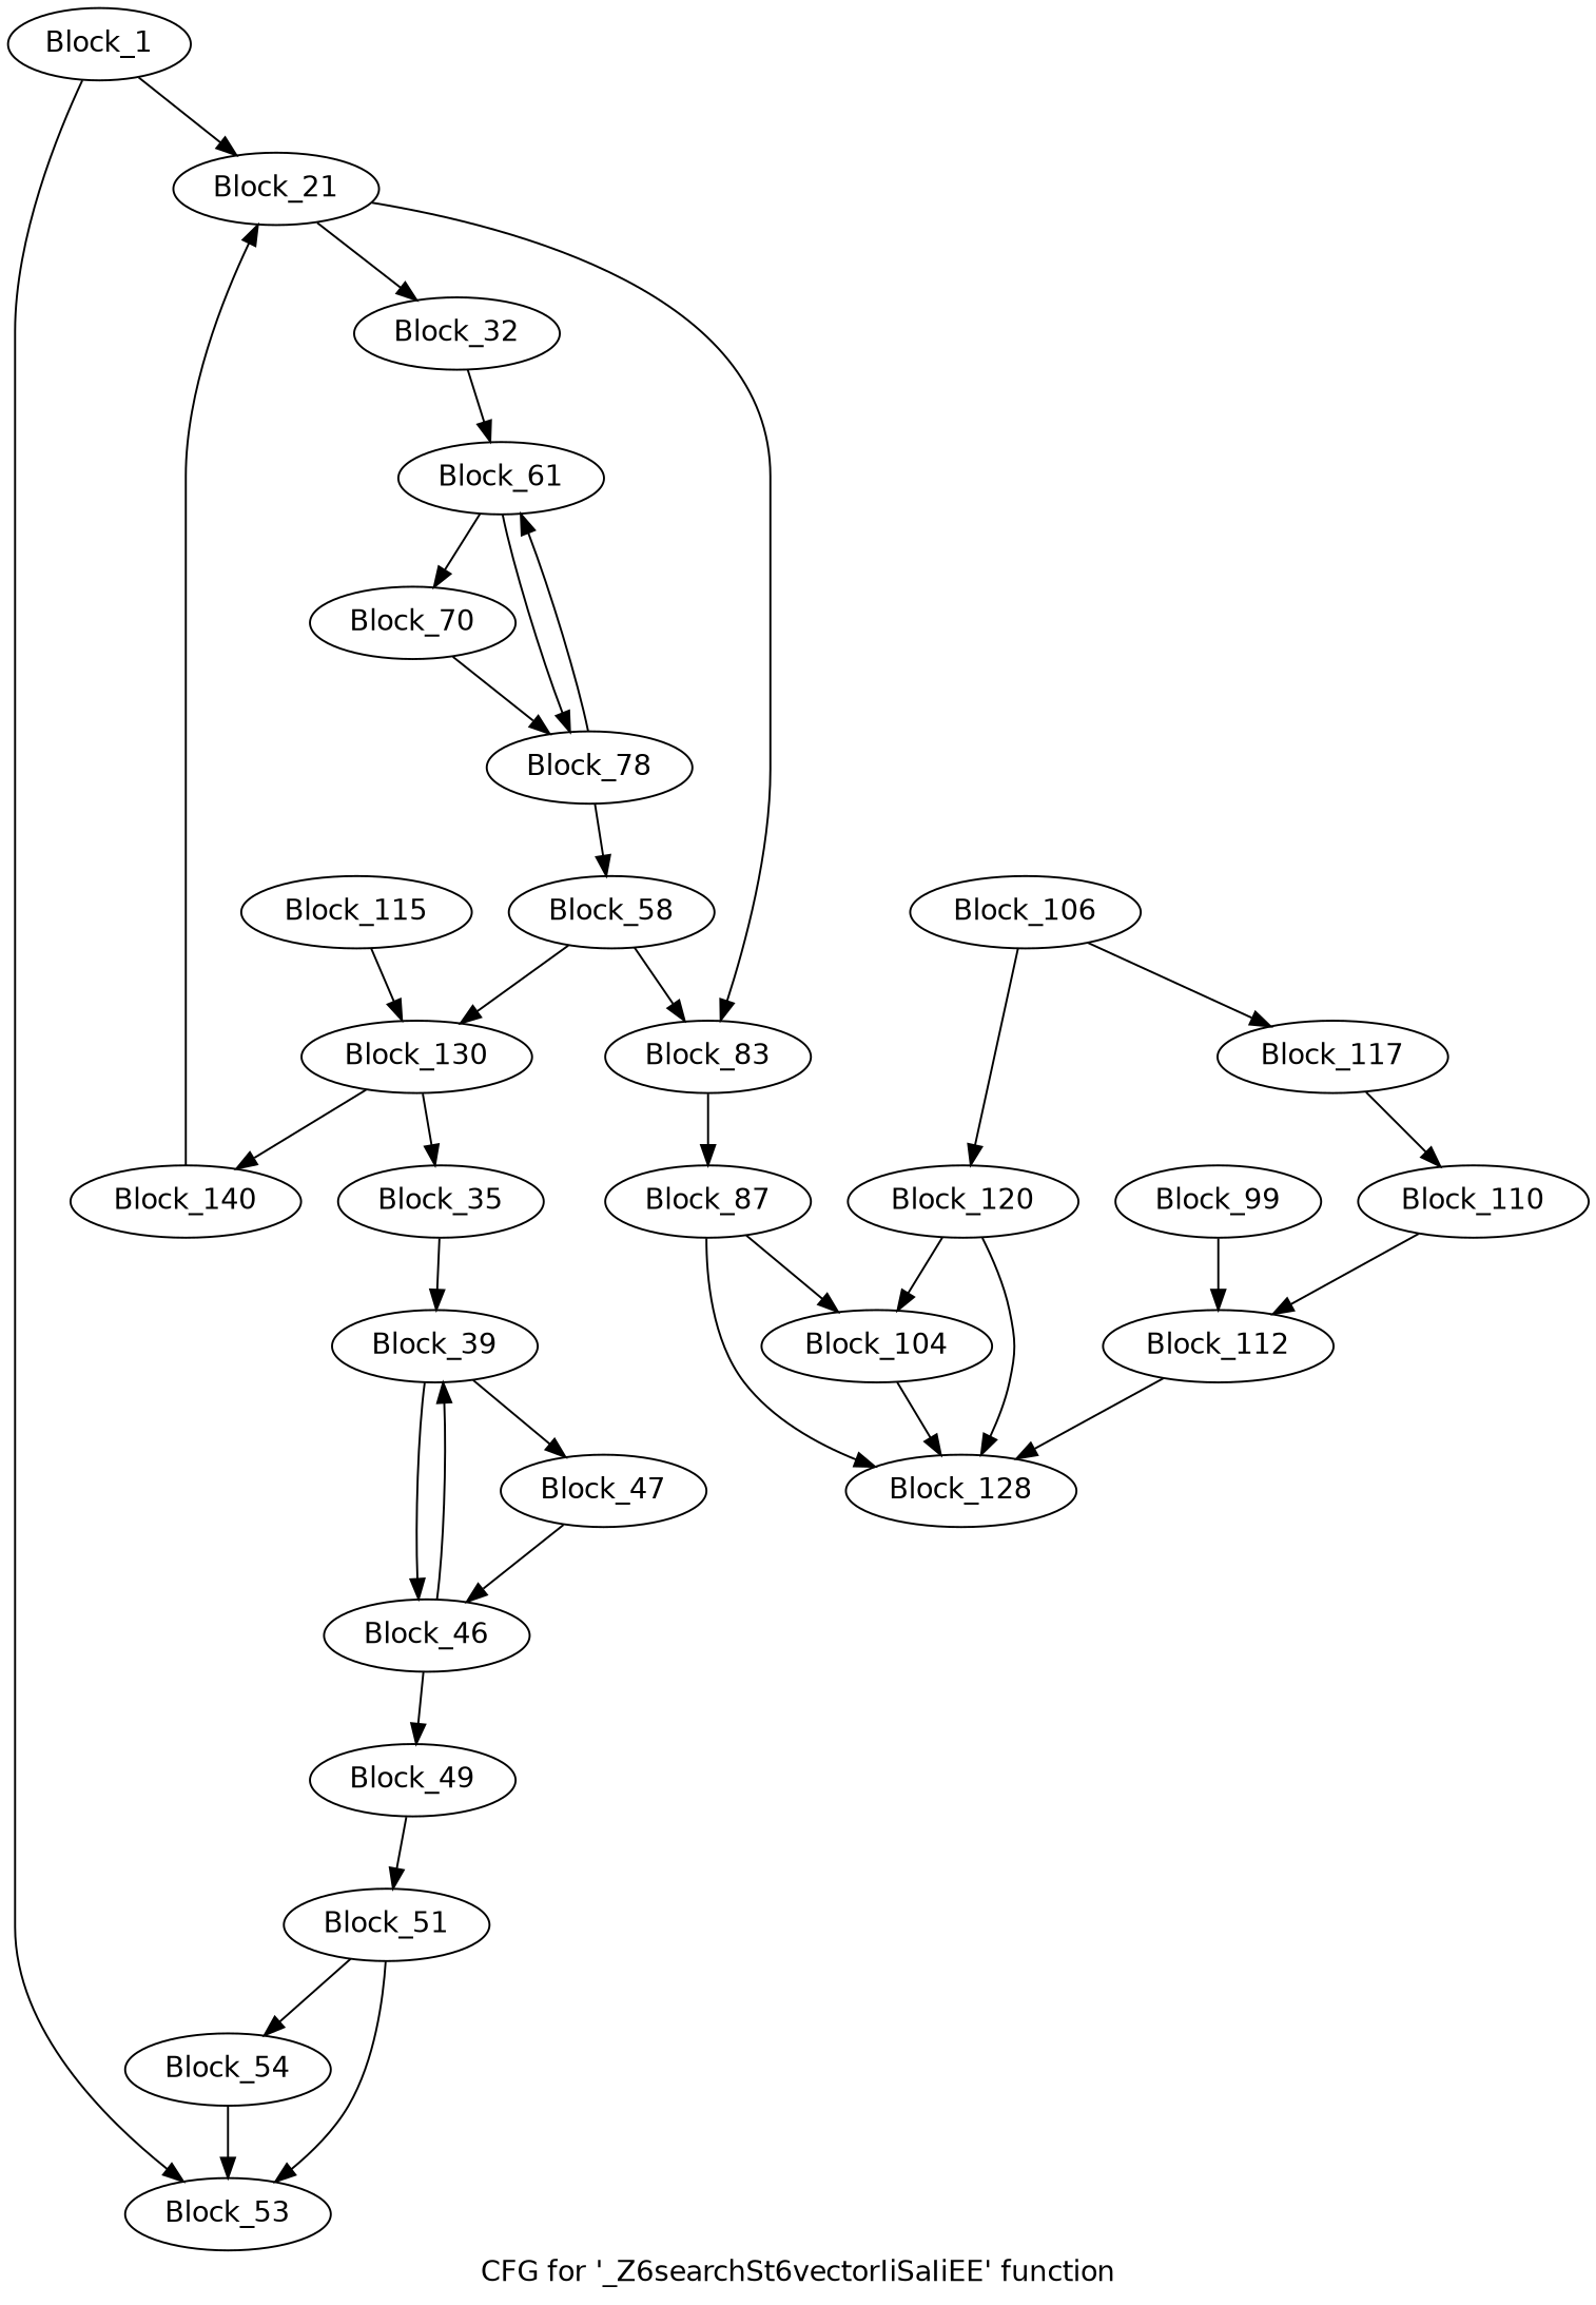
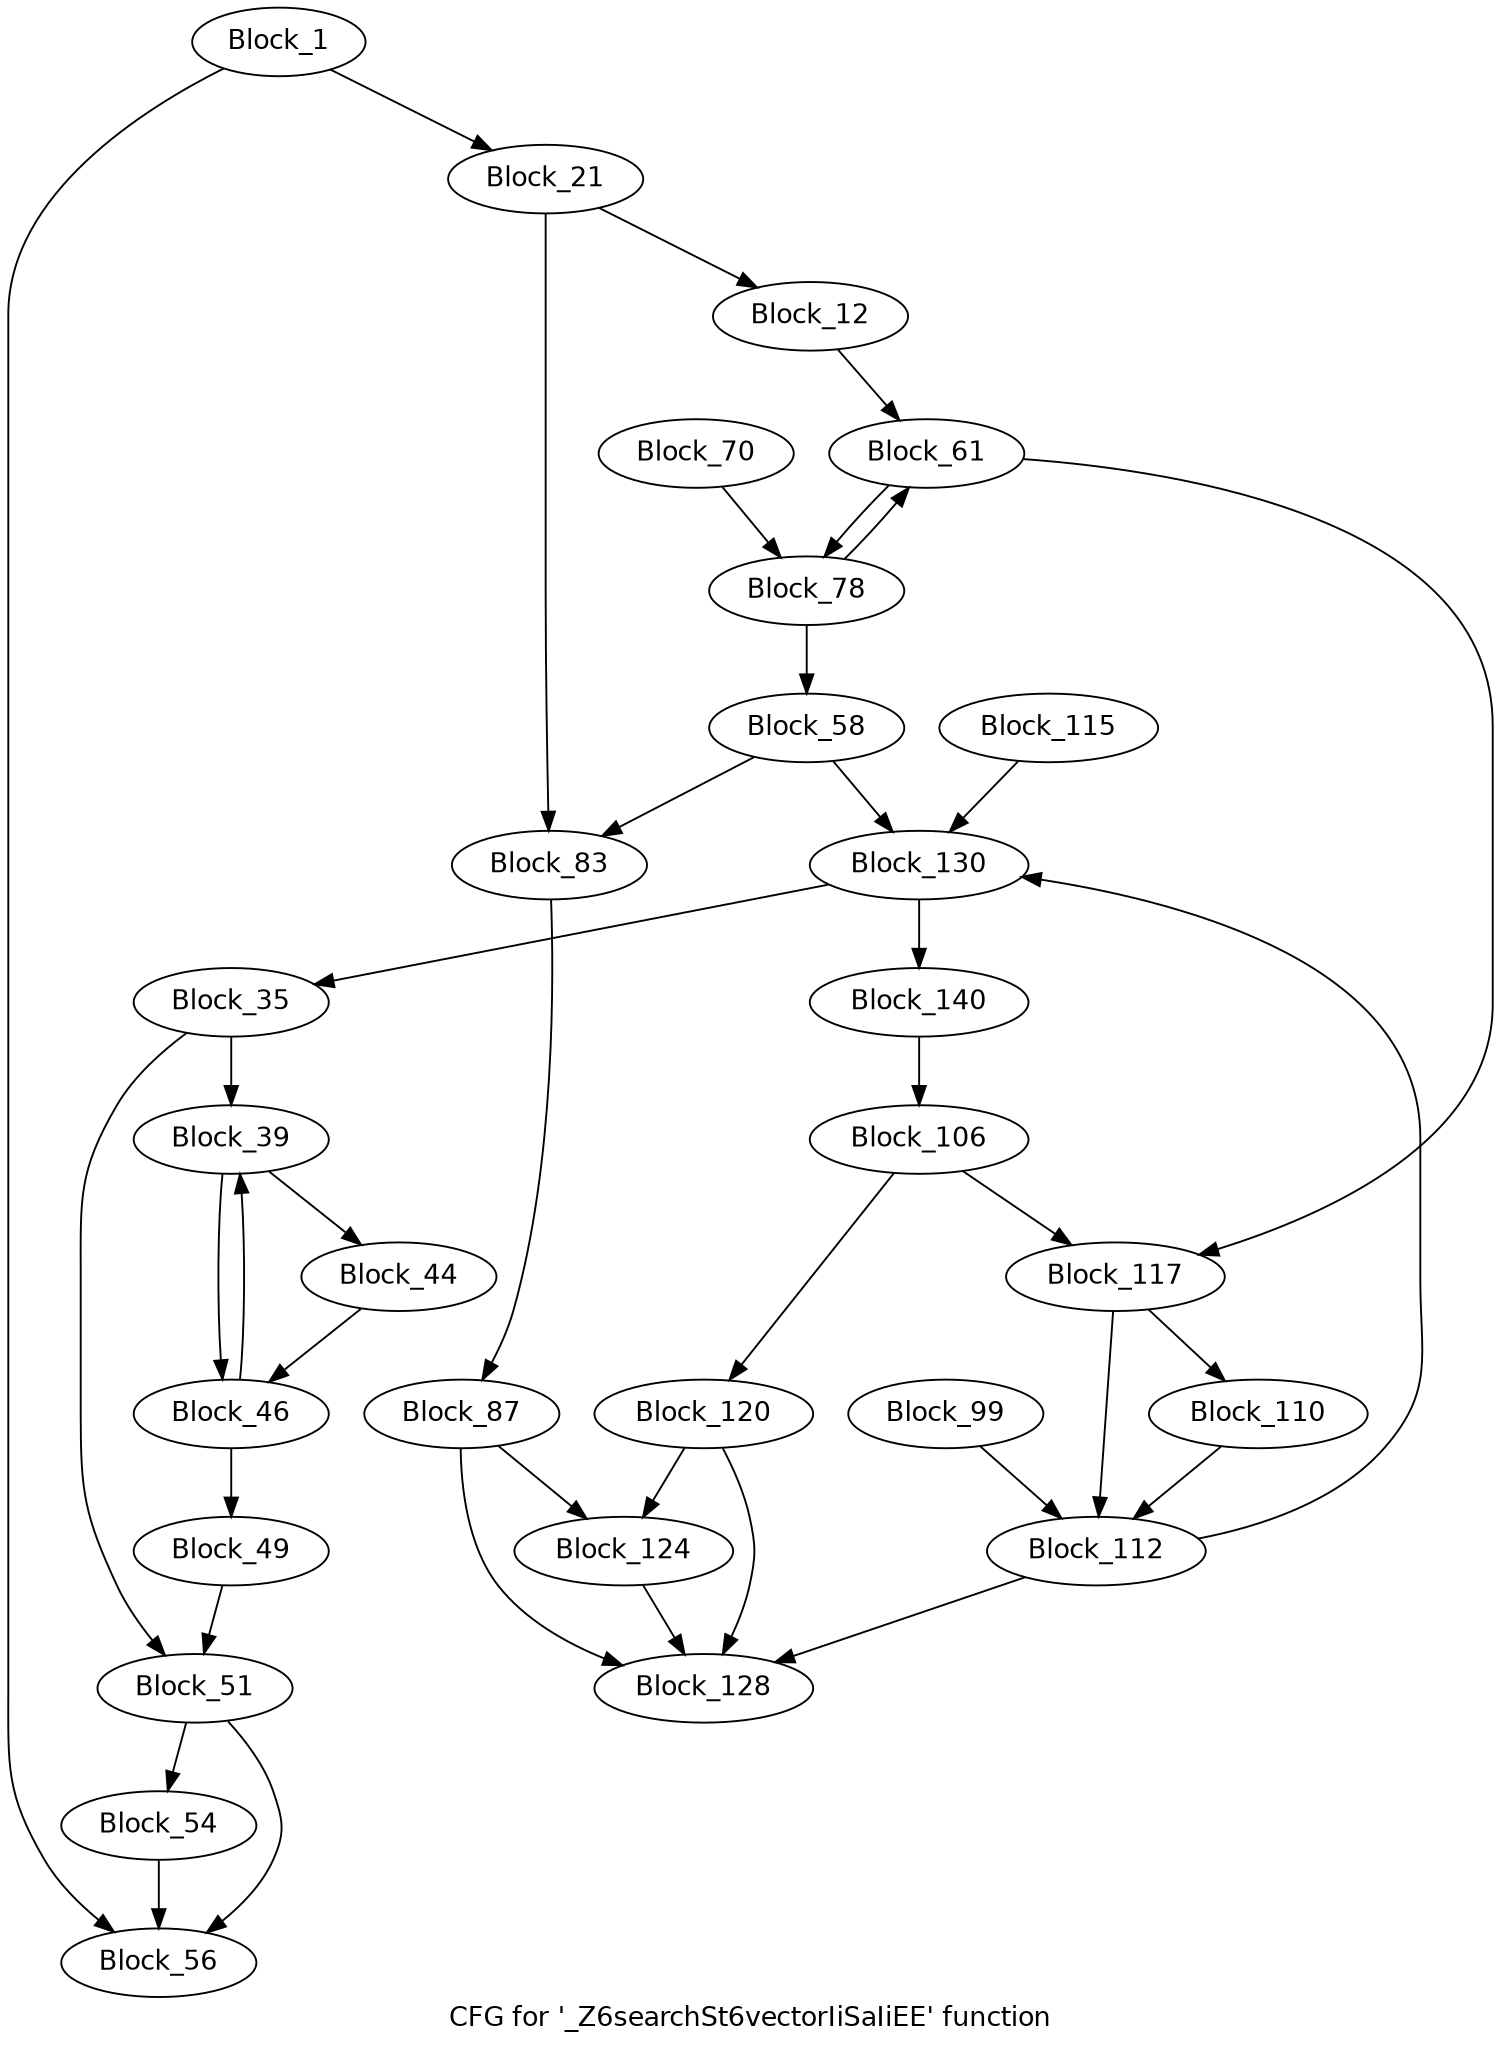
  digraph {
    fontname="DejaVu Sans"
    label="CFG for '_Z6searchSt6vectorIiSaIiEE' function"
    node [fontname="DejaVu Sans"]
    edge [fontname="DejaVu Sans" tailport=s0]
    n1 [label=Block_1]
-   n2 [label=Block_53]
+   n2 [label=Block_56]
    n3 [label=Block_21]
    n4 [label=Block_83]
-   n5 [label=Block_32]
+   n5 [label=Block_12]
    n6 [label=Block_87]
    n7 [label=Block_61]
    n8 [label=Block_128]
-   n9 [label=Block_104]
+   n9 [label=Block_124]
    n10 [label=Block_70]
    n11 [label=Block_78]
    n12 [label=Block_58]
    n13 [label=Block_35]
    n14 [label=Block_51]
    n15 [label=Block_39]
    n16 [label=Block_54]
    n17 [label=Block_46]
-   n18 [label=Block_47]
+   n18 [label=Block_44]
    n19 [label=Block_49]
    n20 [label=Block_130]
    n21 [label=Block_140]
    n22 [label=Block_106]
    n23 [label=Block_117]
    n24 [label=Block_120]
    n25 [label=Block_99]
    n26 [label=Block_112]
    n27 [label=Block_110]
    n28 [label=Block_115]
    n1 -> n2
    n1 -> n3 [tailport=s1]
    n3 -> n4
    n3 -> n5 [tailport=s1]
    n4 -> n6
    n5 -> n7
    n6 -> n8
    n6 -> n9 [tailport=s1]
-   n7 -> n10
+   n7 -> n23
    n7 -> n11 [tailport=s1]
    n9 -> n8
    n10 -> n11
    n11 -> n7 [tailport=s1]
    n11 -> n12
    n12 -> n4
    n12 -> n20 [tailport=s1]
+   n13 -> n14
    n13 -> n15 [tailport=s1]
    n14 -> n2
    n14 -> n16 [tailport=s1]
    n15 -> n17
    n15 -> n18 [tailport=s1]
    n16 -> n2
    n17 -> n15 [tailport=s1]
    n17 -> n19
    n18 -> n17
    n19 -> n14
    n20 -> n13 [tailport=s1]
    n20 -> n21
-   n21 -> n3
+   n21 -> n22
    n22 -> n23
    n22 -> n24
+   n23 -> n26
    n23 -> n27 [tailport=s1]
    n24 -> n8
    n24 -> n9 [tailport=s1]
    n25 -> n26
    n26 -> n8
+   n26 -> n20 [tailport=s1]
    n27 -> n26
    n28 -> n20
  }
